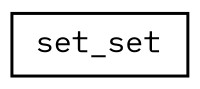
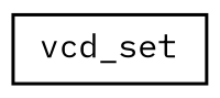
  digraph {
    rankdir=LR
    fontname="IBM Plex Mono"
-   n1 [color=black fillcolor=white fontname="IBM Plex Mono" fontsize=10 height=0.2 label=set_set shape=record style=filled width=0.4]
+   n1 [color=black fillcolor=white fontname="IBM Plex Mono" fontsize=10 height=0.2 label=vcd_set shape=record style=filled width=0.4]
  }
